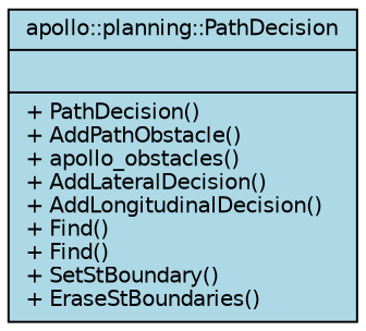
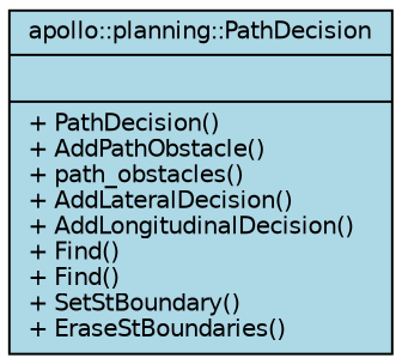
  digraph {
-   n1 [color=black fillcolor=lightblue fontcolor=black fontname=Helvetica fontsize=10 height=0.2 label="{apollo::planning::PathDecision\n||+ PathDecision()\l+ AddPathObstacle()\l+ apollo_obstacles()\l+ AddLateralDecision()\l+ AddLongitudinalDecision()\l+ Find()\l+ Find()\l+ SetStBoundary()\l+ EraseStBoundaries()\l}" shape=record style=filled width=0.4]
+   n1 [color=black fillcolor=lightblue fontcolor=black fontname=Helvetica fontsize=10 height=0.2 label="{apollo::planning::PathDecision\n||+ PathDecision()\l+ AddPathObstacle()\l+ path_obstacles()\l+ AddLateralDecision()\l+ AddLongitudinalDecision()\l+ Find()\l+ Find()\l+ SetStBoundary()\l+ EraseStBoundaries()\l}" shape=record style=filled width=0.4]
  }
